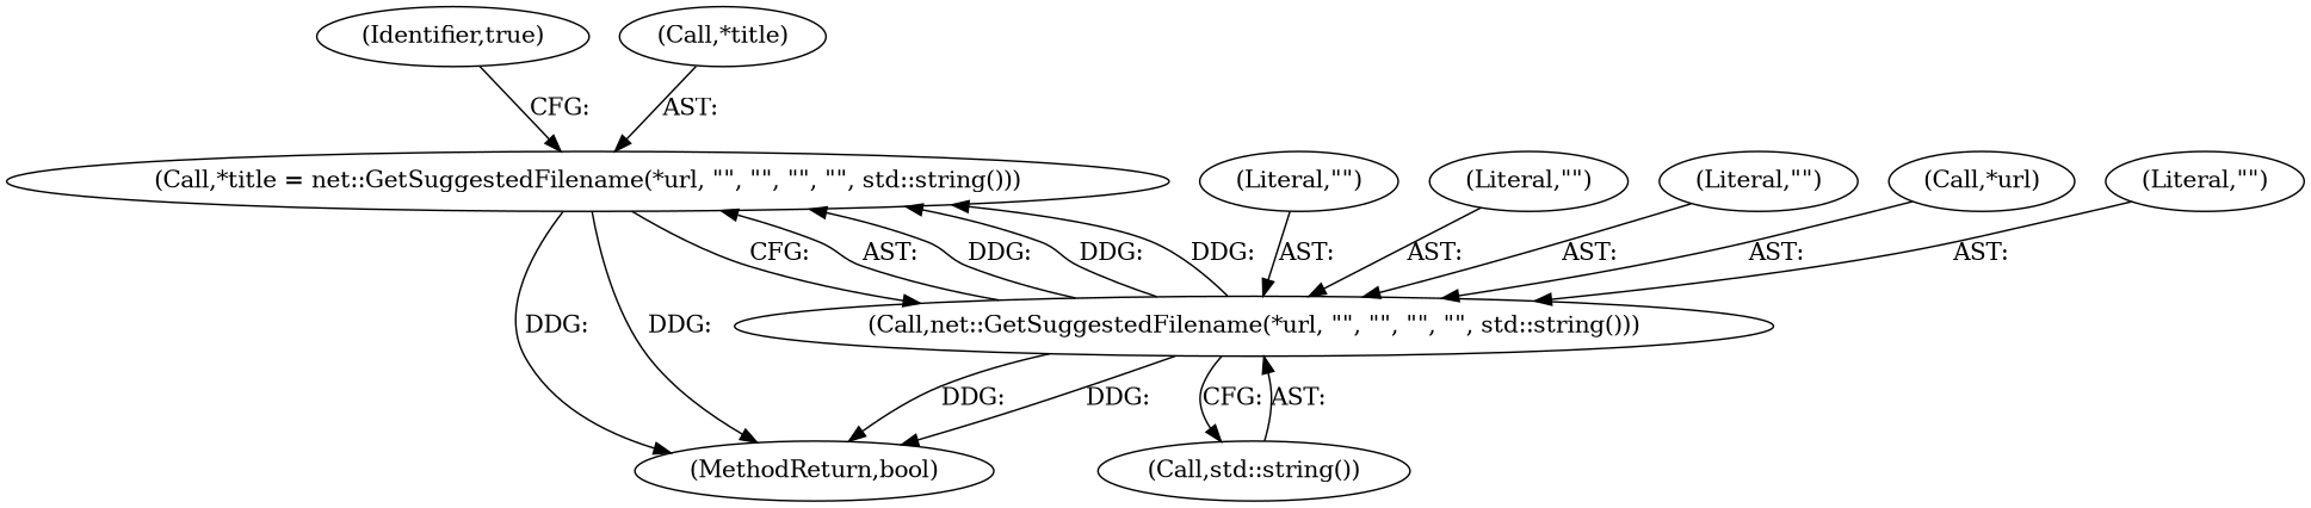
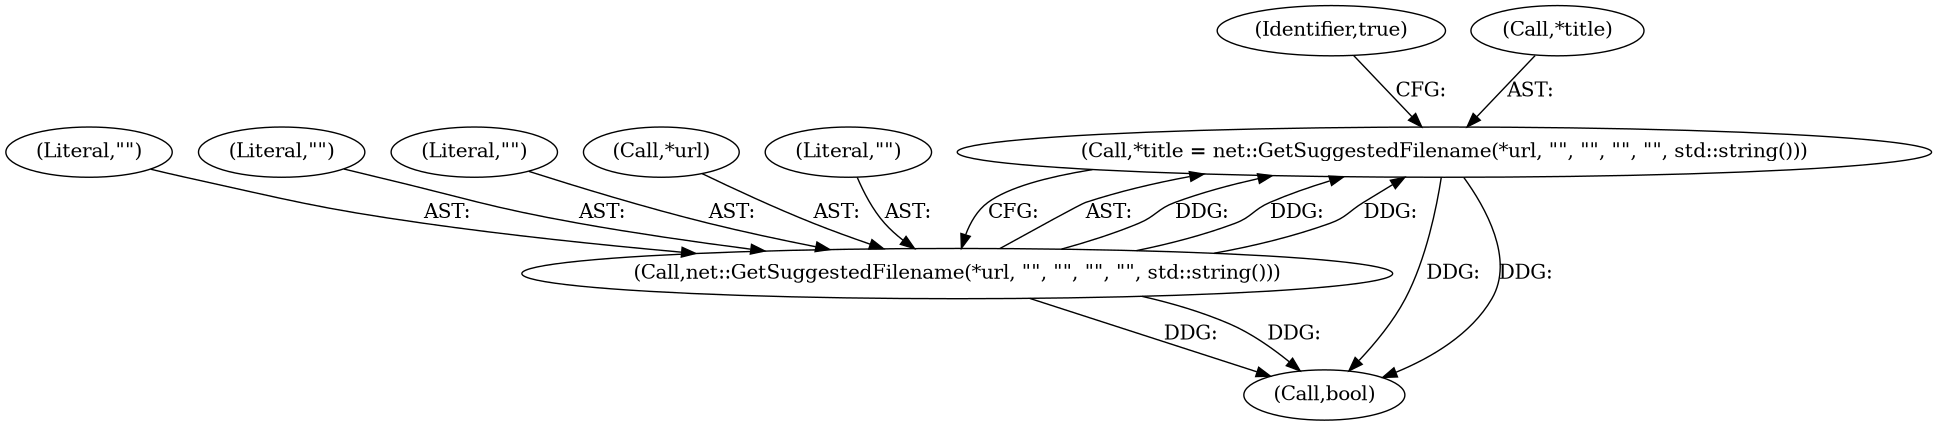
  digraph {
    n1 [label="(Call,*title = net::GetSuggestedFilename(*url, \"\", \"\", \"\", \"\", std::string()))"]
    n2 [label="(Call,net::GetSuggestedFilename(*url, \"\", \"\", \"\", \"\", std::string()))"]
-   n3 [label="(MethodReturn,bool)"]
-   n4 [label="(Call,std::string())"]
+   n3 [label="(Call,bool)"]
    n5 [label="(Literal,\"\")"]
    n6 [label="(Literal,\"\")"]
    n7 [label="(Literal,\"\")"]
    n8 [label="(Identifier,true)"]
    n9 [label="(Call,*url)"]
    n10 [label="(Literal,\"\")"]
    n11 [label="(Call,*title)"]
    n1 -> n2 [label="CFG: "]
    n1 -> n3 [label="DDG: "]
    n1 -> n3 [label="DDG: "]
    n2 -> n1 [label="AST: "]
    n2 -> n1 [label="DDG: "]
    n2 -> n1 [label="DDG: "]
    n2 -> n1 [label="DDG: "]
    n2 -> n3 [label="DDG: "]
    n2 -> n3 [label="DDG: "]
-   n2 -> n4 [label="CFG: "]
-   n4 -> n2 [label="AST: "]
    n5 -> n2 [label="AST: "]
    n6 -> n2 [label="AST: "]
    n7 -> n2 [label="AST: "]
    n8 -> n1 [label="CFG: "]
    n9 -> n2 [label="AST: "]
    n10 -> n2 [label="AST: "]
    n11 -> n1 [label="AST: "]
  }
